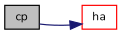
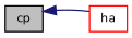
  digraph {
    rankdir=LR
    fontname=Nunito
    node [fontname=Nunito fontsize=10 shape=record]
    n1 [color=black fillcolor=grey75 fontcolor=black height=0.2 label=cp style=filled width=0.4]
    n2 [color=red height=0.2 label=ha width=0.4]
-   n1 -> n2 [color=midnightblue fontname=Nunito fontsize=10 labelfontname=Helvetica labelfontsize=10 style=solid]
+   n2 -> n1 [color=midnightblue fontname=Nunito fontsize=10 labelfontname=Helvetica labelfontsize=10 style=solid]
  }
